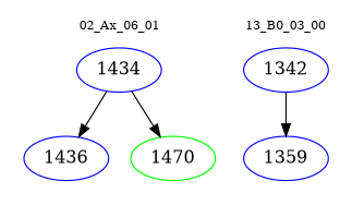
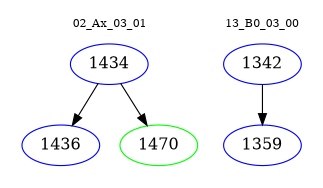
  digraph {
    node [color=blue]
    edge [color=black]
    n1 [label=1434]
    n2 [label=1436]
    n3 [color=green label=1470]
    n4 [label=1342]
    n5 [label=1359]
    subgraph cluster_1 {
      color=white
      fontsize=10
-     label="02_Ax_06_01"
+     label="02_Ax_03_01"
      n1
      n2
      n3
    }
    subgraph cluster_2 {
      color=white
      fontsize=10
      label="13_B0_03_00"
      n4
      n5
    }
    n1 -> n2
    n1 -> n3
    n4 -> n5
  }
